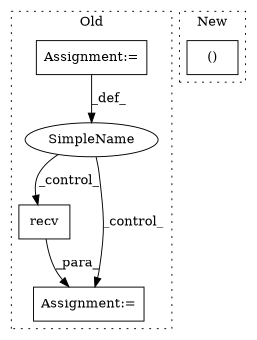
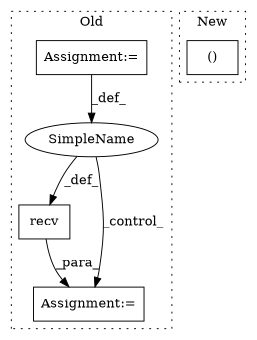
  digraph {
    node [a=7 l=1 shape=box]
    n1 [a=32 l="5,1" label=recv s="4776,4785"]
    n2 [a=42 label=SimpleName shape=ellipse l=""]
    n3 [label="Assignment:=" s=4770]
    n4 [label="Assignment:=" s=4708]
    n5 [a=106 l=48 label="()" s=5038]
    subgraph cluster_1 {
      label=Old
      style=dotted
      n1
      n2
      n3
      n4
    }
    subgraph cluster_2 {
      label=New
      style=dotted
      n5
    }
    n1 -> n3 [label=_para_]
-   n2 -> n1 [label=_control_]
+   n2 -> n1 [label=_def_]
    n2 -> n3 [label=_control_]
    n4 -> n2 [label=_def_]
  }
